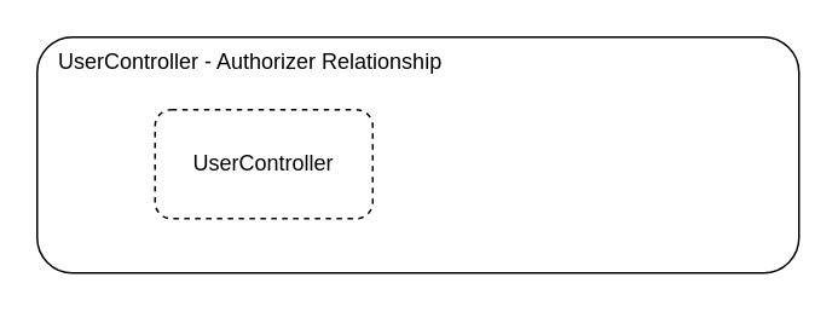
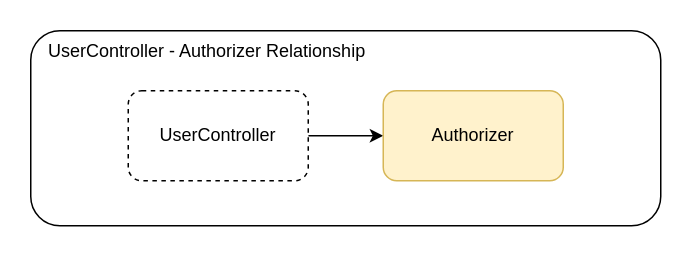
  <mxCell id="0" />
  <mxCell id="1" parent="0" />
  <mxCell id="2" value="&lt;div&gt;UserController - Authorizer Relationship&lt;/div&gt;" style="rounded=1;whiteSpace=wrap;html=1;fillColor=none;align=left;verticalAlign=top;spacingLeft=10;" vertex="1" parent="1"><mxGeometry x="20" y="20" width="420" height="130" as="geometry" /></mxCell>
+ <mxCell id="3" style="edgeStyle=orthogonalEdgeStyle;rounded=0;orthogonalLoop=1;jettySize=auto;html=1;" edge="1" parent="1" source="4" target="5"><mxGeometry relative="1" as="geometry" /></mxCell>
  <mxCell id="4" value="UserController" style="rounded=1;whiteSpace=wrap;html=1;dashed=1;" vertex="1" parent="1"><mxGeometry x="85" y="60" width="120" height="60" as="geometry" /></mxCell>
+ <mxCell id="5" value="Authorizer" style="rounded=1;whiteSpace=wrap;html=1;fillColor=#fff2cc;strokeColor=#d6b656;" vertex="1" parent="1"><mxGeometry x="255" y="60" width="120" height="60" as="geometry" /></mxCell>
